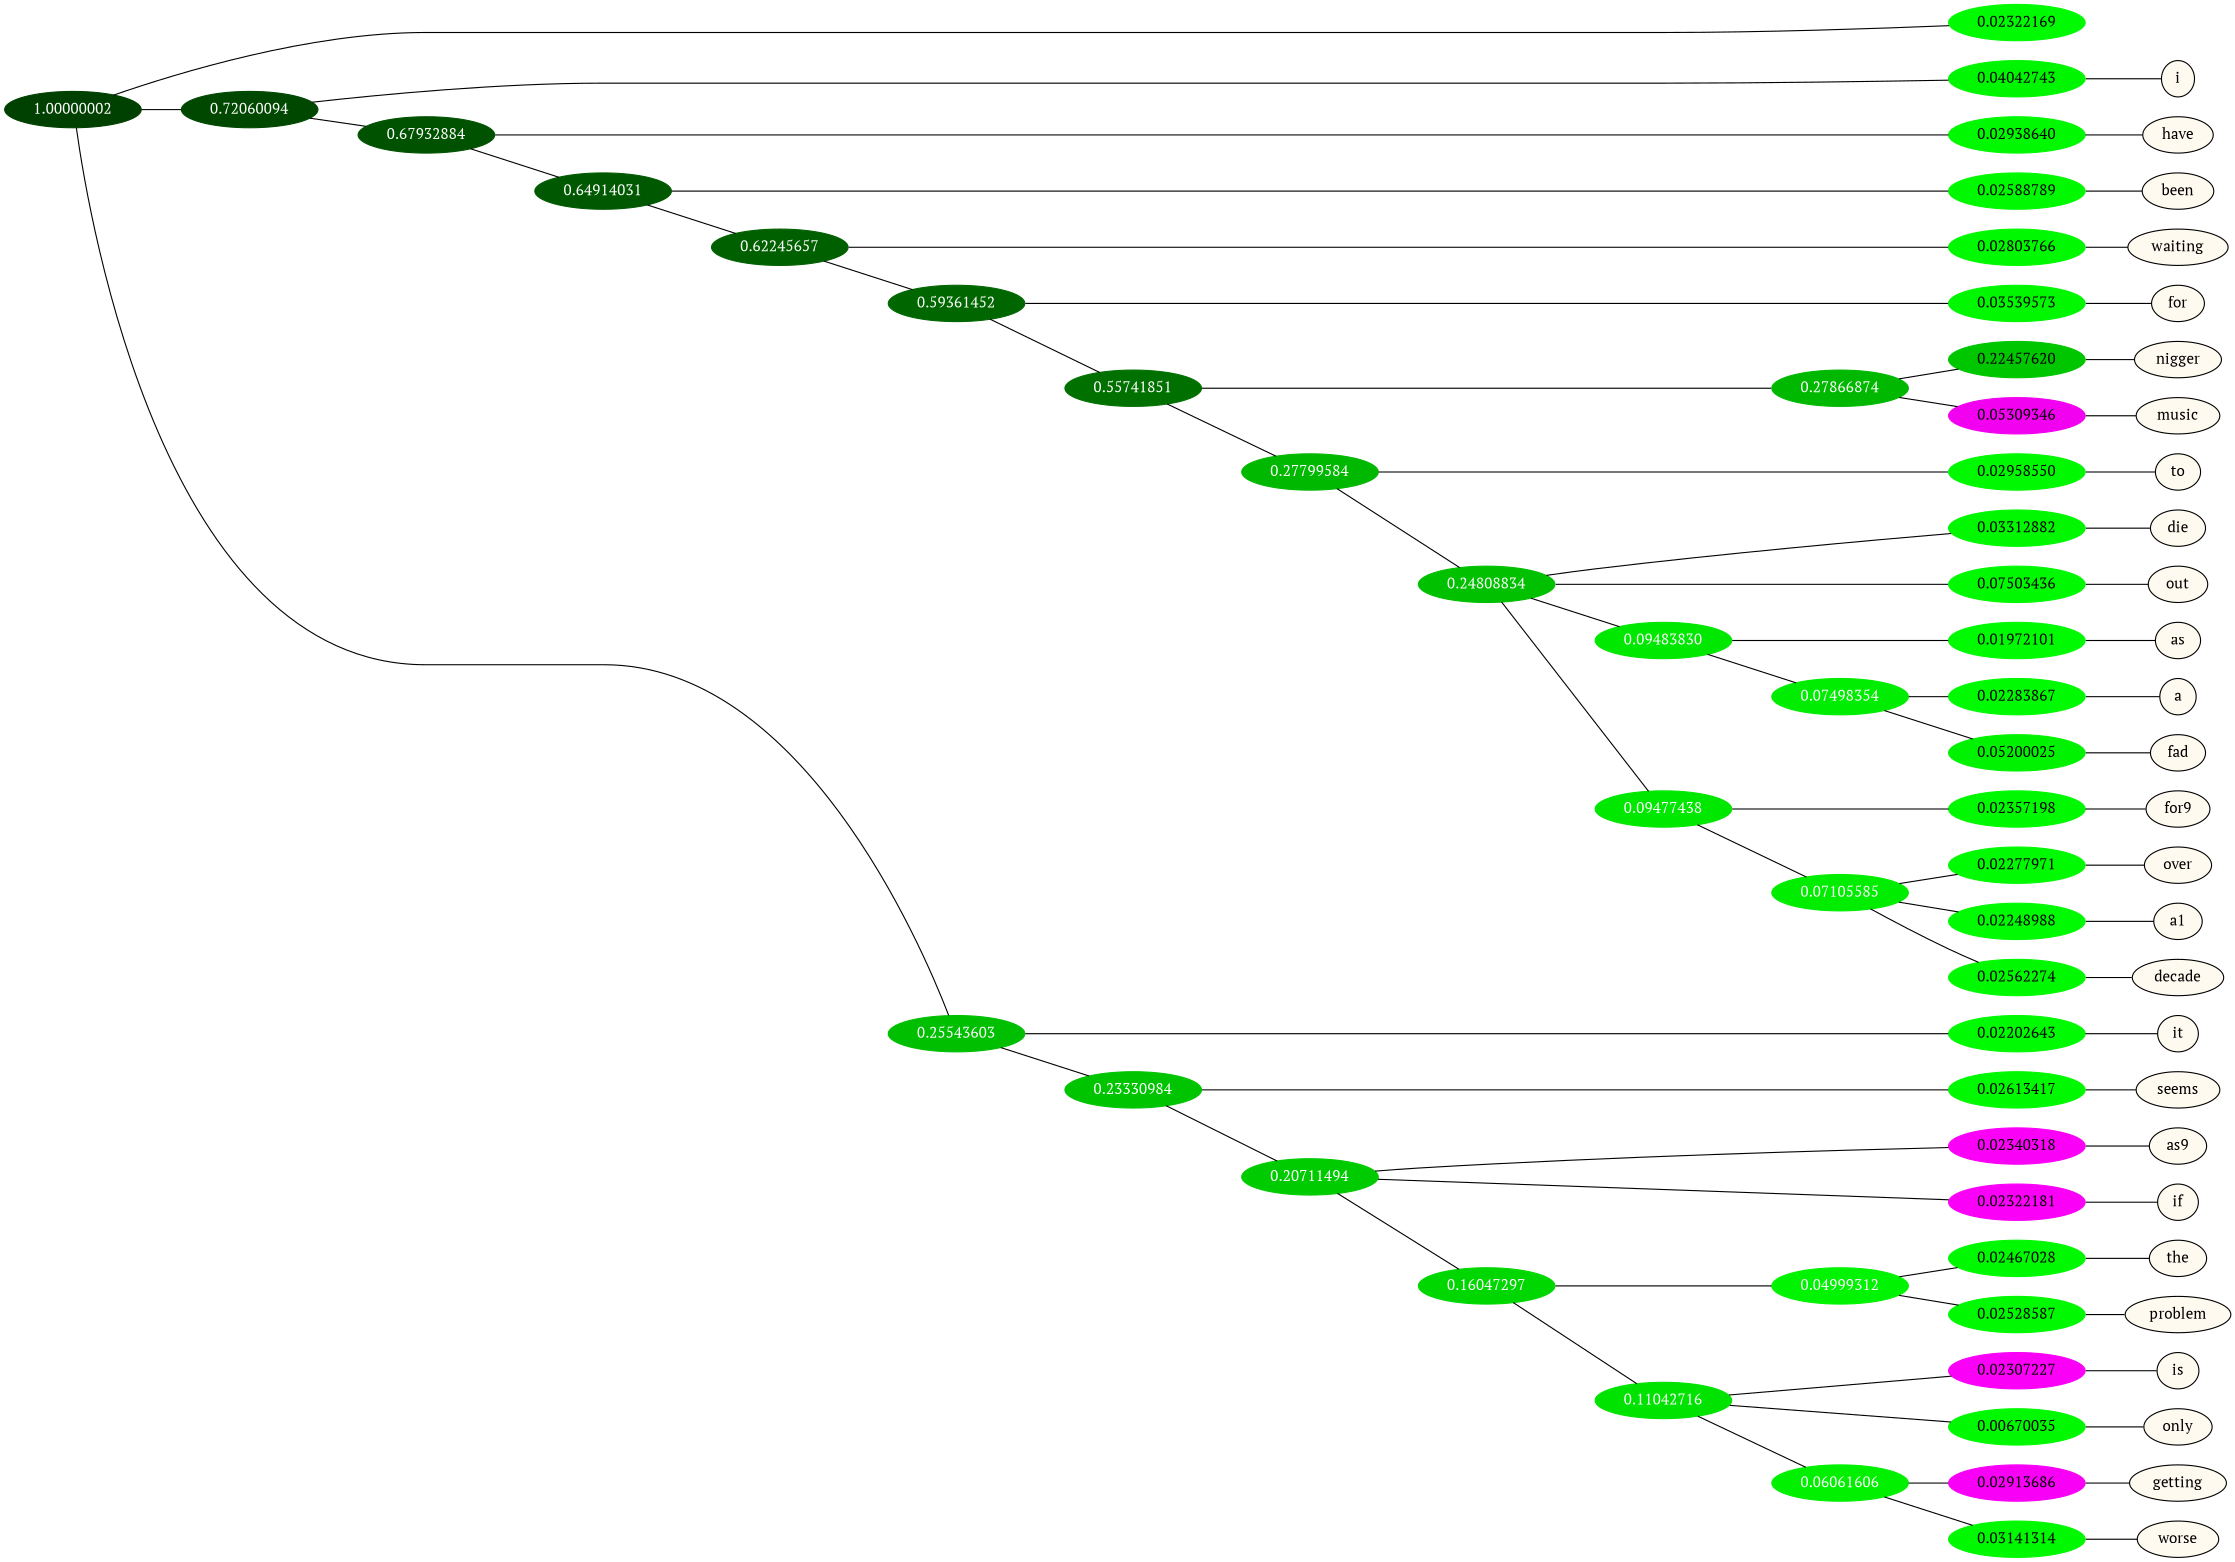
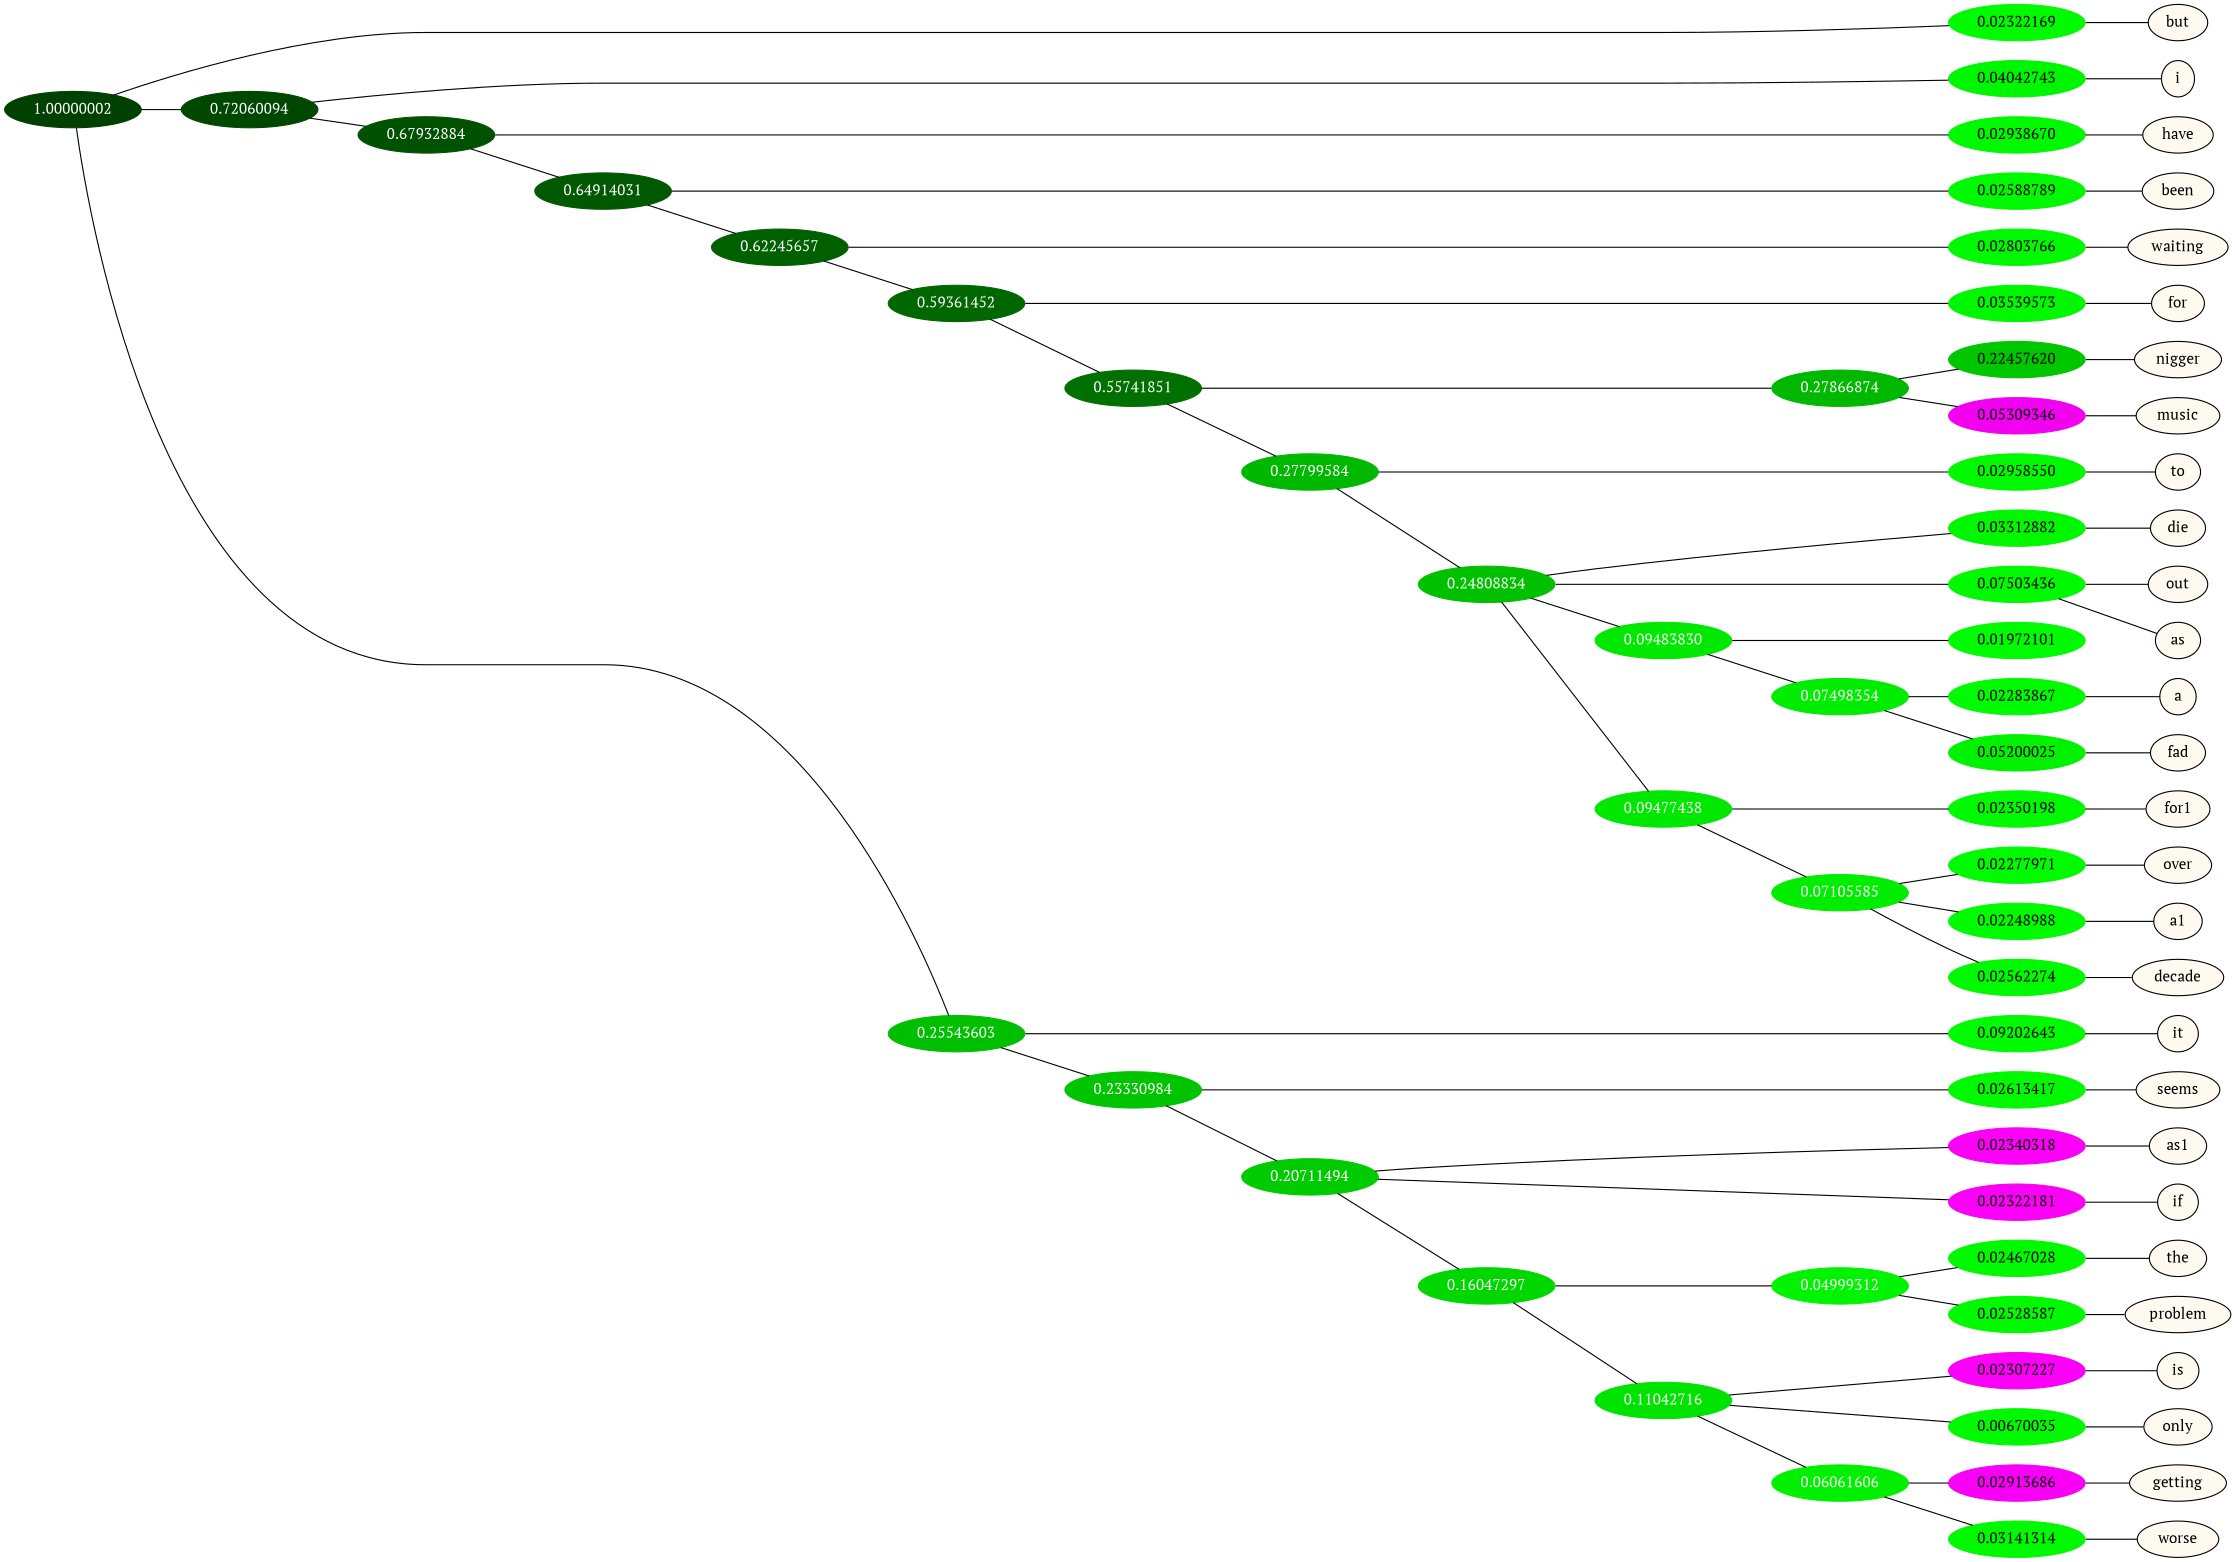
  graph {
    fontname="PT Serif"
    rankdir=LR
    node [color=black fontname="PT Serif" format=png nodesep=0.001 ordering=out overlap_scaling=0.01 ranksep=0.001 style=filled]
    edge [fontname="PT Serif"]
    n1 [fillcolor=floralwhite height=0.15 label=i style="filled,solid" width=0.15]
    n2 [fillcolor=floralwhite height=0.15 label=have style="filled,solid" width=0.15]
    n3 [fillcolor=floralwhite height=0.15 label=been style="filled,solid" width=0.15]
    n4 [fillcolor=floralwhite height=0.15 label=waiting style="filled,solid" width=0.15]
    n5 [fillcolor=floralwhite height=0.15 label=for style="filled,solid" width=0.15]
    n6 [fillcolor=floralwhite height=0.15 label=nigger style="filled,solid" width=0.15]
    n7 [fillcolor=floralwhite height=0.15 label=music style="filled,solid" width=0.15]
    n8 [fillcolor=floralwhite height=0.15 label=to style="filled,solid" width=0.15]
    n9 [fillcolor=floralwhite height=0.15 label=die style="filled,solid" width=0.15]
    n10 [fillcolor=floralwhite height=0.15 label=out style="filled,solid" width=0.15]
    n11 [fillcolor=floralwhite height=0.15 label=as style="filled,solid" width=0.15]
    n12 [fillcolor=floralwhite height=0.15 label=a style="filled,solid" width=0.15]
    n13 [fillcolor=floralwhite height=0.15 label=fad style="filled,solid" width=0.15]
-   n14 [fillcolor=floralwhite height=0.15 label=for9 style="filled,solid" width=0.15]
+   n14 [fillcolor=floralwhite height=0.15 label=for1 style="filled,solid" width=0.15]
    n15 [fillcolor=floralwhite height=0.15 label=over style="filled,solid" width=0.15]
    n16 [fillcolor=floralwhite height=0.15 label=a1 style="filled,solid" width=0.15]
    n17 [fillcolor=floralwhite height=0.15 label=decade style="filled,solid" width=0.15]
+   n18 [fillcolor=floralwhite height=0.15 label=but style="filled,solid" width=0.15]
    n19 [fillcolor=floralwhite height=0.15 label=it style="filled,solid" width=0.15]
    n20 [fillcolor=floralwhite height=0.15 label=seems style="filled,solid" width=0.15]
-   n21 [fillcolor=floralwhite height=0.15 label=as9 style="filled,solid" width=0.15]
+   n21 [fillcolor=floralwhite height=0.15 label=as1 style="filled,solid" width=0.15]
    n22 [fillcolor=floralwhite height=0.15 label=if style="filled,solid" width=0.15]
    n23 [fillcolor=floralwhite height=0.15 label=the style="filled,solid" width=0.15]
    n24 [fillcolor=floralwhite height=0.15 label=problem style="filled,solid" width=0.15]
    n25 [fillcolor=floralwhite height=0.15 label=is style="filled,solid" width=0.15]
    n26 [fillcolor=floralwhite height=0.15 label=only style="filled,solid" width=0.15]
    n27 [fillcolor=floralwhite height=0.15 label=getting style="filled,solid" width=0.15]
    n28 [fillcolor=floralwhite height=0.15 label=worse style="filled,solid" width=0.15]
    n29 [color="0.334 1.000 0.960" fontcolor=black height=0.15 label=0.04042743 width=0.15]
-   n30 [color="0.334 1.000 0.971" fontcolor=black height=0.15 label=0.02938640 width=0.15]
+   n30 [color="0.334 1.000 0.971" fontcolor=black height=0.15 label=0.02938670 width=0.15]
    n31 [color="0.334 1.000 0.974" fontcolor=black height=0.15 label=0.02588789 width=0.15]
    n32 [color="0.334 1.000 0.972" fontcolor=black height=0.15 label=0.02803766 width=0.15]
    n33 [color="0.334 1.000 0.965" fontcolor=black height=0.15 label=0.03539573 width=0.15]
    n34 [color="0.334 1.000 0.775" fontcolor=black height=0.15 label=0.22457620 width=0.15]
    n35 [color="0.835 1.000 0.947" fontcolor=black height=0.15 label=0.05309346 width=0.15]
    n36 [color="0.334 1.000 0.970" fontcolor=black height=0.15 label=0.02958550 width=0.15]
    n37 [color="0.334 1.000 0.967" fontcolor=black height=0.15 label=0.03312882 width=0.15]
    n38 [color="0.334 1.000 0.975" fontcolor=black height=0.15 label=0.07503436 width=0.15]
    n39 [color="0.334 1.000 0.980" fontcolor=black height=0.15 label=0.01972101 width=0.15]
    n40 [color="0.334 1.000 0.977" fontcolor=black height=0.15 label=0.02283867 width=0.15]
    n41 [color="0.334 1.000 0.948" fontcolor=black height=0.15 label=0.05200025 width=0.15]
-   n42 [color="0.334 1.000 0.976" fontcolor=black height=0.15 label=0.02357198 width=0.15]
+   n42 [color="0.334 1.000 0.976" fontcolor=black height=0.15 label=0.02350198 width=0.15]
    n43 [color="0.334 1.000 0.977" fontcolor=black height=0.15 label=0.02277971 width=0.15]
    n44 [color="0.334 1.000 0.978" fontcolor=black height=0.15 label=0.02248988 width=0.15]
    n45 [color="0.334 1.000 0.974" fontcolor=black height=0.15 label=0.02562274 width=0.15]
    n46 [color="0.334 1.000 0.977" fontcolor=black height=0.15 label=0.02322169 width=0.15]
-   n47 [color="0.334 1.000 0.978" fontcolor=black height=0.15 label=0.02202643 width=0.15]
+   n47 [color="0.334 1.000 0.978" fontcolor=black height=0.15 label=0.09202643 width=0.15]
    n48 [color="0.334 1.000 0.974" fontcolor=black height=0.15 label=0.02613417 width=0.15]
    n49 [color="0.835 1.000 0.977" fontcolor=black height=0.15 label=0.02340318 width=0.15]
    n50 [color="0.835 1.000 0.977" fontcolor=black height=0.15 label=0.02322181 width=0.15]
    n51 [color="0.334 1.000 0.975" fontcolor=black height=0.15 label=0.02467028 width=0.15]
    n52 [color="0.334 1.000 0.975" fontcolor=black height=0.15 label=0.02528587 width=0.15]
    n53 [color="0.835 1.000 0.977" fontcolor=black height=0.15 label=0.02307227 width=0.15]
    n54 [color="0.334 1.000 0.973" fontcolor=black height=0.15 label=0.00670035 width=0.15]
    n55 [color="0.835 1.000 0.971" fontcolor=black height=0.15 label=0.02913686 width=0.15]
    n56 [color="0.334 1.000 0.969" fontcolor=black height=0.15 label=0.03141314 width=0.15]
    n57 [color="0.334 1.000 0.250" fontcolor=grey99 height=0.15 label=1.00000002 width=0.15]
    n58 [color="0.334 1.000 0.279" fontcolor=grey99 height=0.15 label=0.72060094 width=0.15]
    n59 [color="0.334 1.000 0.745" fontcolor=grey99 height=0.15 label=0.25543603 width=0.15]
    n60 [color="0.334 1.000 0.321" fontcolor=grey99 height=0.15 label=0.67932884 width=0.15]
    n61 [color="0.334 1.000 0.767" fontcolor=grey99 height=0.15 label=0.23330984 width=0.15]
    n62 [color="0.334 1.000 0.351" fontcolor=grey99 height=0.15 label=0.64914031 width=0.15]
    n63 [color="0.334 1.000 0.793" fontcolor=grey99 height=0.15 label=0.20711494 width=0.15]
    n64 [color="0.334 1.000 0.378" fontcolor=grey99 height=0.15 label=0.62245657 width=0.15]
    n65 [color="0.334 1.000 0.840" fontcolor=grey99 height=0.15 label=0.16047297 width=0.15]
    n66 [color="0.334 1.000 0.406" fontcolor=grey99 height=0.15 label=0.59361452 width=0.15]
    n67 [color="0.334 1.000 0.950" fontcolor=grey99 height=0.15 label=0.04999312 width=0.15]
    n68 [color="0.334 1.000 0.890" fontcolor=grey99 height=0.15 label=0.11042716 width=0.15]
    n69 [color="0.334 1.000 0.443" fontcolor=grey99 height=0.15 label=0.55741851 width=0.15]
    n70 [color="0.334 1.000 0.939" fontcolor=grey99 height=0.15 label=0.06061606 width=0.15]
    n71 [color="0.334 1.000 0.721" fontcolor=grey99 height=0.15 label=0.27866874 width=0.15]
    n72 [color="0.334 1.000 0.722" fontcolor=grey99 height=0.15 label=0.27799584 width=0.15]
    n73 [color="0.334 1.000 0.752" fontcolor=grey99 height=0.15 label=0.24808834 width=0.15]
    n74 [color="0.334 1.000 0.905" fontcolor=grey99 height=0.15 label=0.09483830 width=0.15]
    n75 [color="0.334 1.000 0.905" fontcolor=grey99 height=0.15 label=0.09477438 width=0.15]
    n76 [color="0.334 1.000 0.925" fontcolor=grey99 height=0.15 label=0.07498354 width=0.15]
    n77 [color="0.334 1.000 0.929" fontcolor=grey99 height=0.15 label=0.07105585 width=0.15]
    subgraph sub_1 {
      rank=same
      n1
      n2
      n3
      n4
      n5
      n6
      n7
      n8
      n9
      n10
      n11
      n12
      n13
      n14
      n15
      n16
      n17
+     n18
      n19
      n20
      n21
      n22
      n23
      n24
      n25
      n26
      n27
      n28
    }
    subgraph sub_2 {
      rank=same
      n29
      n30
      n31
      n32
      n33
      n34
      n35
      n36
      n37
      n38
      n39
      n40
      n41
      n42
      n43
      n44
      n45
      n46
      n47
      n48
      n49
      n50
      n51
      n52
      n53
      n54
      n55
      n56
    }
    n29 -- n1
    n30 -- n2
    n31 -- n3
    n32 -- n4
    n33 -- n5
    n34 -- n6
    n35 -- n7
    n36 -- n8
    n37 -- n9
    n38 -- n10
-   n39 -- n11
+   n38 -- n11
    n40 -- n12
    n41 -- n13
    n42 -- n14
    n43 -- n15
    n44 -- n16
    n45 -- n17
+   n46 -- n18
    n47 -- n19
    n48 -- n20
    n49 -- n21
    n50 -- n22
    n51 -- n23
    n52 -- n24
    n53 -- n25
    n54 -- n26
    n55 -- n27
    n56 -- n28
    n57 -- n46
    n57 -- n58
    n57 -- n59
    n58 -- n29
    n58 -- n60
    n59 -- n47
    n59 -- n61
    n60 -- n30
    n60 -- n62
    n61 -- n48
    n61 -- n63
    n62 -- n31
    n62 -- n64
    n63 -- n49
    n63 -- n50
    n63 -- n65
    n64 -- n32
    n64 -- n66
    n65 -- n67
    n65 -- n68
    n66 -- n33
    n66 -- n69
    n67 -- n51
    n67 -- n52
    n68 -- n53
    n68 -- n54
    n68 -- n70
    n69 -- n71
    n69 -- n72
    n70 -- n55
    n70 -- n56
    n71 -- n34
    n71 -- n35
    n72 -- n36
    n72 -- n73
    n73 -- n37
    n73 -- n38
    n73 -- n74
    n73 -- n75
    n74 -- n39
    n74 -- n76
    n75 -- n42
    n75 -- n77
    n76 -- n40
    n76 -- n41
    n77 -- n43
    n77 -- n44
    n77 -- n45
  }
